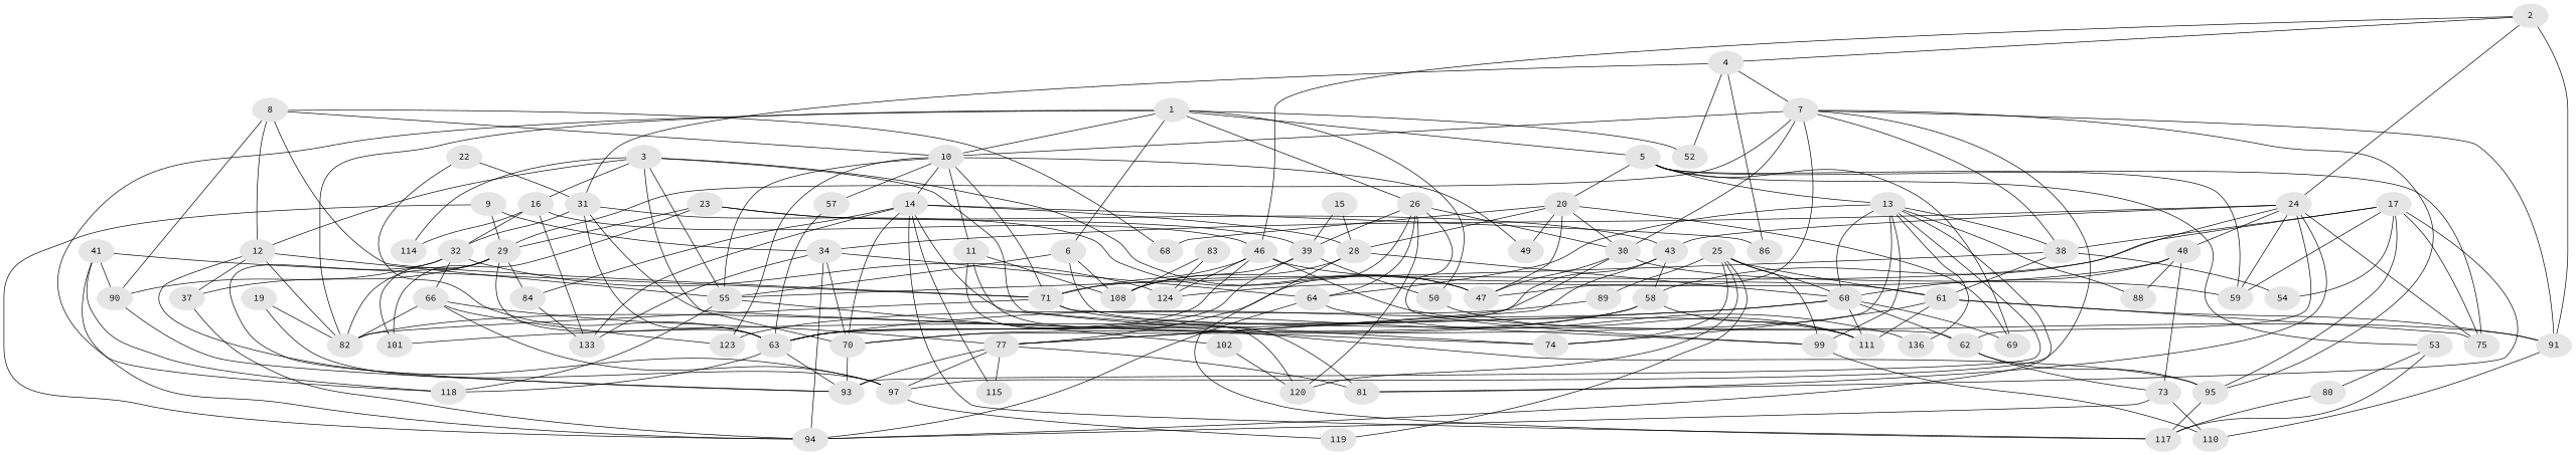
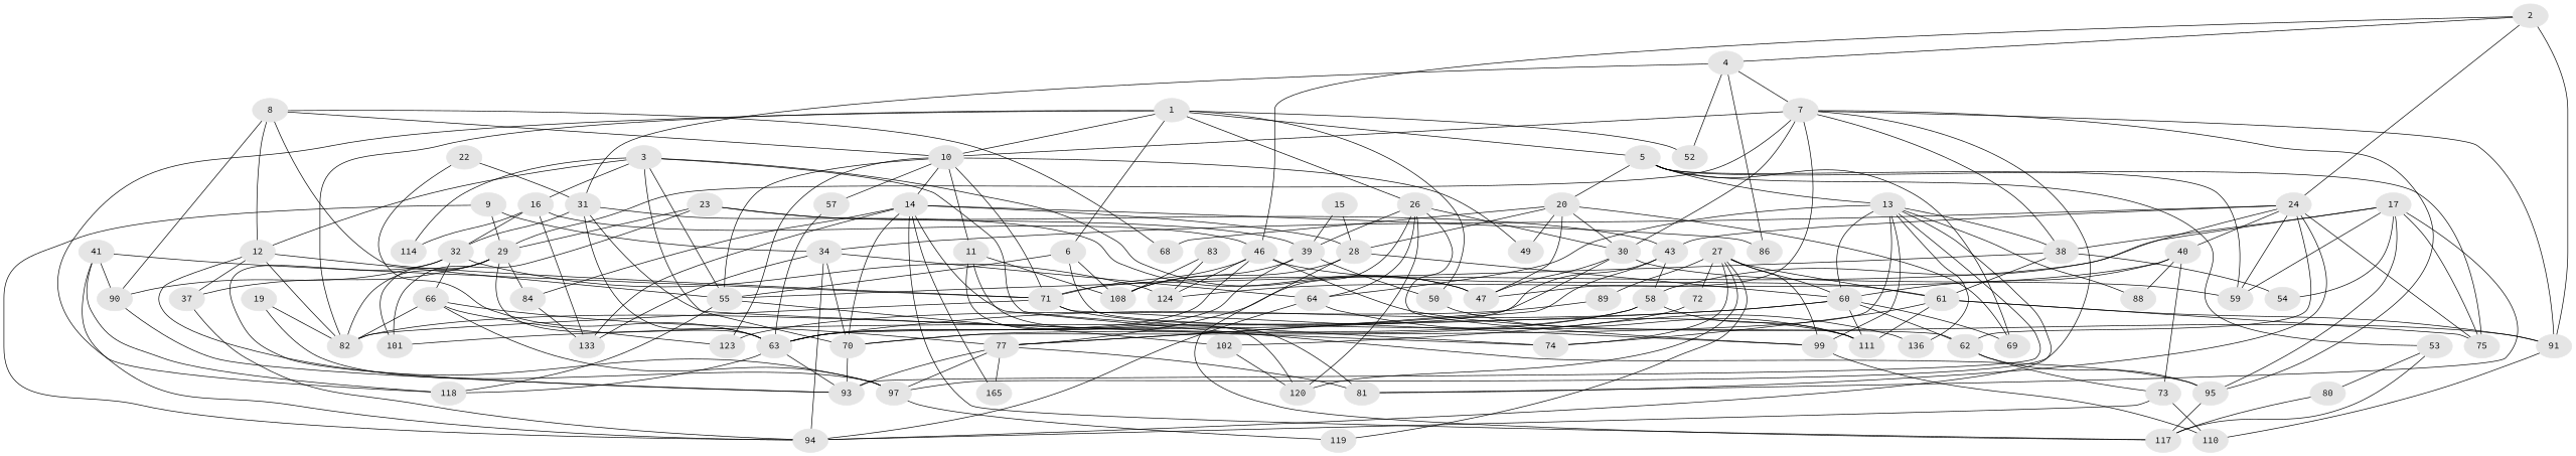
  graph {
    fontname="Source Code Pro"
    node [color=gray90 fontname="Source Code Pro" style=filled]
    edge [fontname="Source Code Pro"]
    1 [super="+18"]
    5 [super="+45"]
    6
    10 [super="+35"]
    26 [super="+96"]
    50
    52
    82 [super="+85"]
    118 [super="+125"]
    13 [super="+129"]
    20 [super="+44"]
    53
    59
    69
    75
    55 [super="+105"]
    62 [super="+126"]
    108 [super="+116"]
    71 [super="+103"]
    11 [super="+128"]
    14 [super="+137"]
    49
    57
    123
    30 [super="+104"]
    120
    64
    99
    39 [super="+109"]
    77
    111 [super="+132"]
    2 [super="+122"]
    4 [super="+27"]
    24 [super="+36"]
    46
    91
    7 [super="+113"]
    31 [super="+106"]
    86
    34 [super="+51"]
    81
    43 [super="+112"]
    40
    58
    63 [super="+107"]
    61 [super="+67"]
    124
    110
    3 [super="+42"]
    12 [super="+98"]
    16 [super="+78"]
    47 [super="+127"]
    70 [super="+100"]
    74
    114
    97
    37
    133
    32
    102
    93 [super="+131"]
    29 [super="+65"]
    38 [super="+76"]
    95
    94 [super="+135"]
    60 [super="+89"]
    88
    136
    68
    28 [super="+87"]
    117 [super="+121"]
    80
    73
    84
    101
    54
    119
    8 [super="+48"]
    90
    9
-   115
+   115 [label=165]
    15
    66 [super="+130"]
    17 [super="+92"]
    19
    22
    23
-   25 [super="+33"]
+   25 [super="+33" label=27]
+   72
    n90 [label=89]
    41
    83
    1 -- 5
    1 -- 6
    1 -- 10
    1 -- 26
    1 -- 50
    1 -- 52
    1 -- 82
    1 -- 118
    5 -- 13
    5 -- 20
    5 -- 53
    5 -- 59
    5 -- 69
    5 -- 75
    6 -- 55
    6 -- 62
    6 -- 108
    10 -- 55
    10 -- 71
    10 -- 11
    10 -- 14
    10 -- 49
    10 -- 57
    10 -- 123
    26 -- 30
    26 -- 120
    26 -- 64
    26 -- 99
    26 -- 39
    26 -- 77
    50 -- 111
    13 -- 64
    13 -- 99
    13 -- 70
    13 -- 93
    13 -- 38
    13 -- 94
    13 -- 60
    13 -- 88
    13 -- 136
    20 -- 69
    20 -- 49
    20 -- 30
    20 -- 47
    20 -- 68
    20 -- 28
    53 -- 117
    53 -- 80
    55 -- 118
    55 -- 102
    62 -- 95
    62 -- 73
    71 -- 82
    71 -- 99
    71 -- 111
    11 -- 108
    11 -- 120
    11 -- 81
    14 -- 86
    14 -- 70
    14 -- 133
    14 -- 95
    14 -- 28
    14 -- 117
    14 -- 84
    14 -- 115
    57 -- 63
    30 -- 59
    30 -- 77
    30 -- 47
    64 -- 94
    64 -- 136
    99 -- 110
    39 -- 50
    39 -- 108
    39 -- 63
    77 -- 81
    77 -- 97
    77 -- 93
    77 -- 115
    2 -- 4
    2 -- 24 [weight=2]
    2 -- 46
    2 -- 91
    4 -- 52
    4 -- 7
    4 -- 31
    4 -- 86
    24 -- 59
    24 -- 75
    24 -- 62
    24 -- 34
    24 -- 81
    24 -- 43
    24 -- 40
    24 -- 58
    46 -- 71
    46 -- 91
    46 -- 63
    46 -- 61
    46 -- 124
    91 -- 110
    7 -- 10
    7 -- 30
    7 -- 91
    7 -- 47
    7 -- 97
    7 -- 29
    7 -- 38
    7 -- 95
    31 -- 63
    31 -- 47
    31 -- 74
    31 -- 32
    34 -- 64
    34 -- 70
    34 -- 133
    34 -- 94
    43 -- 77
    43 -- 58
    43 -- 63
    40 -- 124
    40 -- 60
    40 -- 88
    40 -- 73
    58 -- 82
    58 -- 111
    58 -- 70
    63 -- 118
    63 -- 93
    61 -- 75
    61 -- 111
    61 -- 91
    61 -- 74
    3 -- 55
    3 -- 12
    3 -- 16
    3 -- 47
    3 -- 70
    3 -- 74
    3 -- 114
    12 -- 82
    12 -- 55
    12 -- 97
    12 -- 37
    16 -- 46
    16 -- 114
    16 -- 133
    16 -- 32
    70 -- 93
    97 -- 119
    37 -- 94
    32 -- 124
    32 -- 93
    32 -- 90
    32 -- 66
    102 -- 120
    29 -- 82
    29 -- 63
    29 -- 37
    29 -- 84
    29 -- 101
    38 -- 55
    38 -- 61
    38 -- 54
    95 -- 117
    60 -- 69
    60 -- 62
    60 -- 111
    60 -- 63
    60 -- 101
    28 -- 108
    28 -- 60
    28 -- 117
    80 -- 117
    73 -- 110
    73 -- 94
    84 -- 133
    8 -- 10
    8 -- 71
    8 -- 12
    8 -- 68
    8 -- 90
    90 -- 93
    9 -- 34
    9 -- 29
    9 -- 94
    15 -- 39
    15 -- 28
    66 -- 82
    66 -- 123
    66 -- 77
    66 -- 97
    17 -- 59
    17 -- 75
    17 -- 71
    17 -- 81
    17 -- 38
    17 -- 95
    17 -- 54
    19 -- 82
    19 -- 97
    22 -- 31
    22 -- 63
    23 -- 39
    23 -- 43
    23 -- 29
    23 -- 101
    25 -- 120
    25 -- 99
    25 -- 61
    25 -- 74
    25 -- 60
    25 -- 119
+   25 -- 72
    25 -- n90
+   72 -- 102
    n90 -- 123
    41 -- 118
    41 -- 71
    41 -- 94
    41 -- 90
    83 -- 108
    83 -- 124
  }
